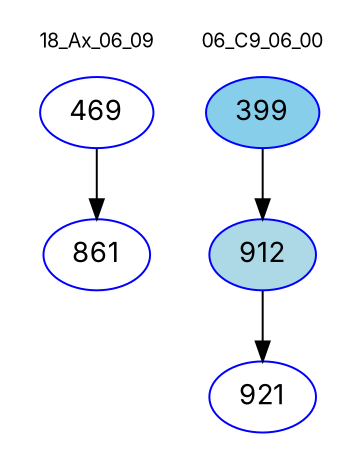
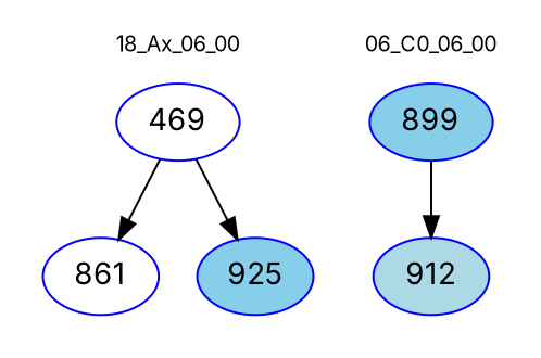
  digraph {
    fontname=Inter
    node [color=blue fillcolor=white fontname=Inter style=filled]
    edge [color=black fontname=Inter]
    n1 [label=469]
    n2 [label=861]
+   n3 [fillcolor=skyblue label=925]
    n4 [fillcolor=lightblue label=912]
-   n5 [fillcolor=skyblue label=399]
-   n6 [label=921]
+   n5 [fillcolor=skyblue label=899]
    subgraph cluster_1 {
      color=white
      fontsize=10
-     label="18_Ax_06_09"
+     label="18_Ax_06_00"
      n1
      n2
+     n3
    }
    subgraph cluster_2 {
      color=white
      fontsize=10
-     label="06_C9_06_00"
+     label="06_C0_06_00"
      n4
      n5
-     n6
    }
    n1 -> n2
-   n4 -> n6
+   n1 -> n3
    n5 -> n4
  }
